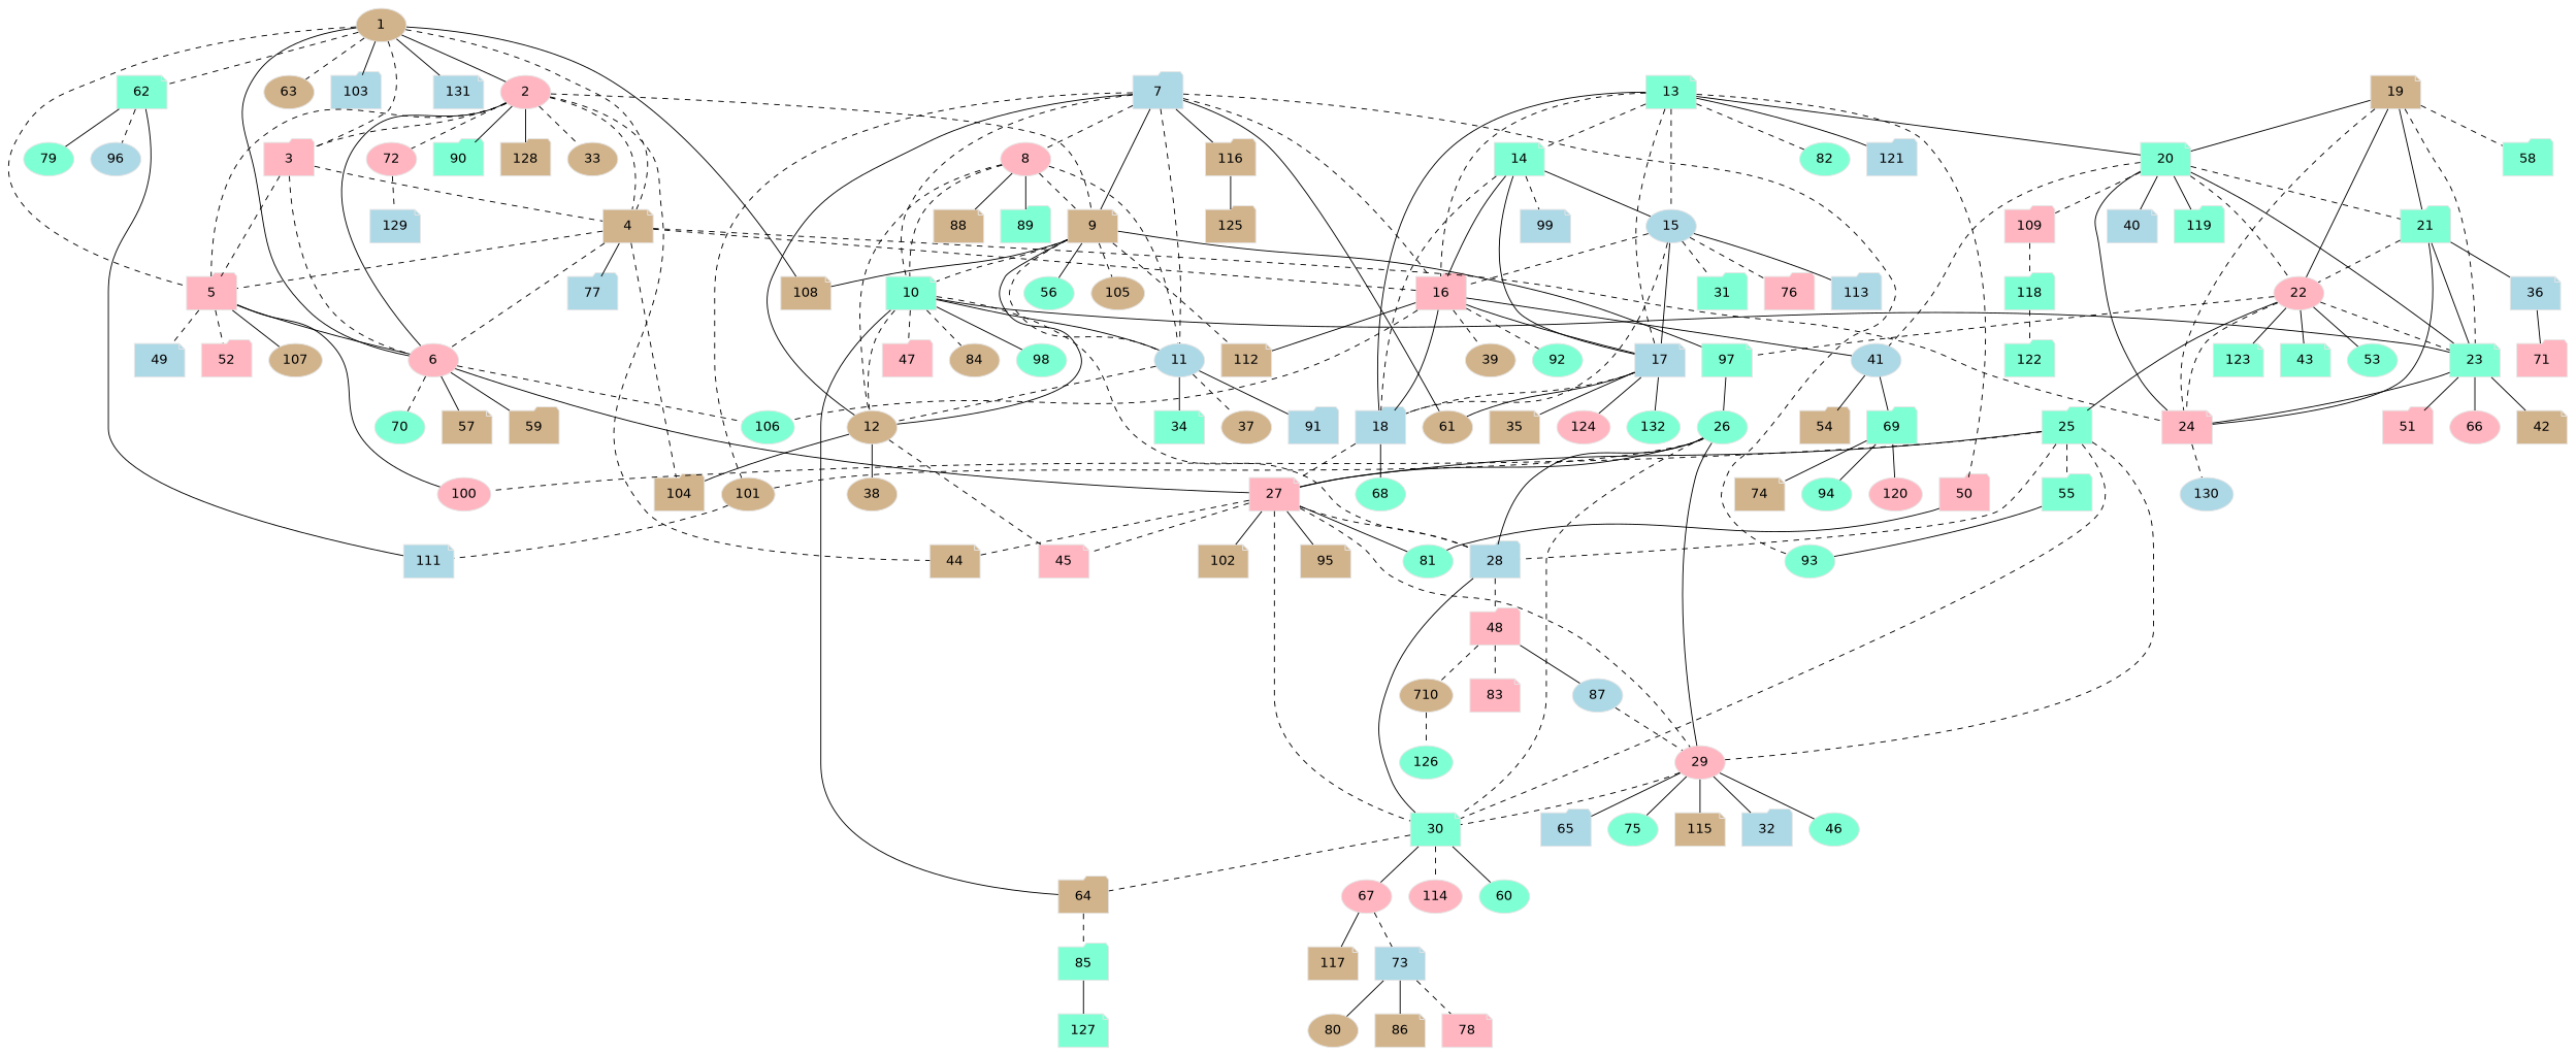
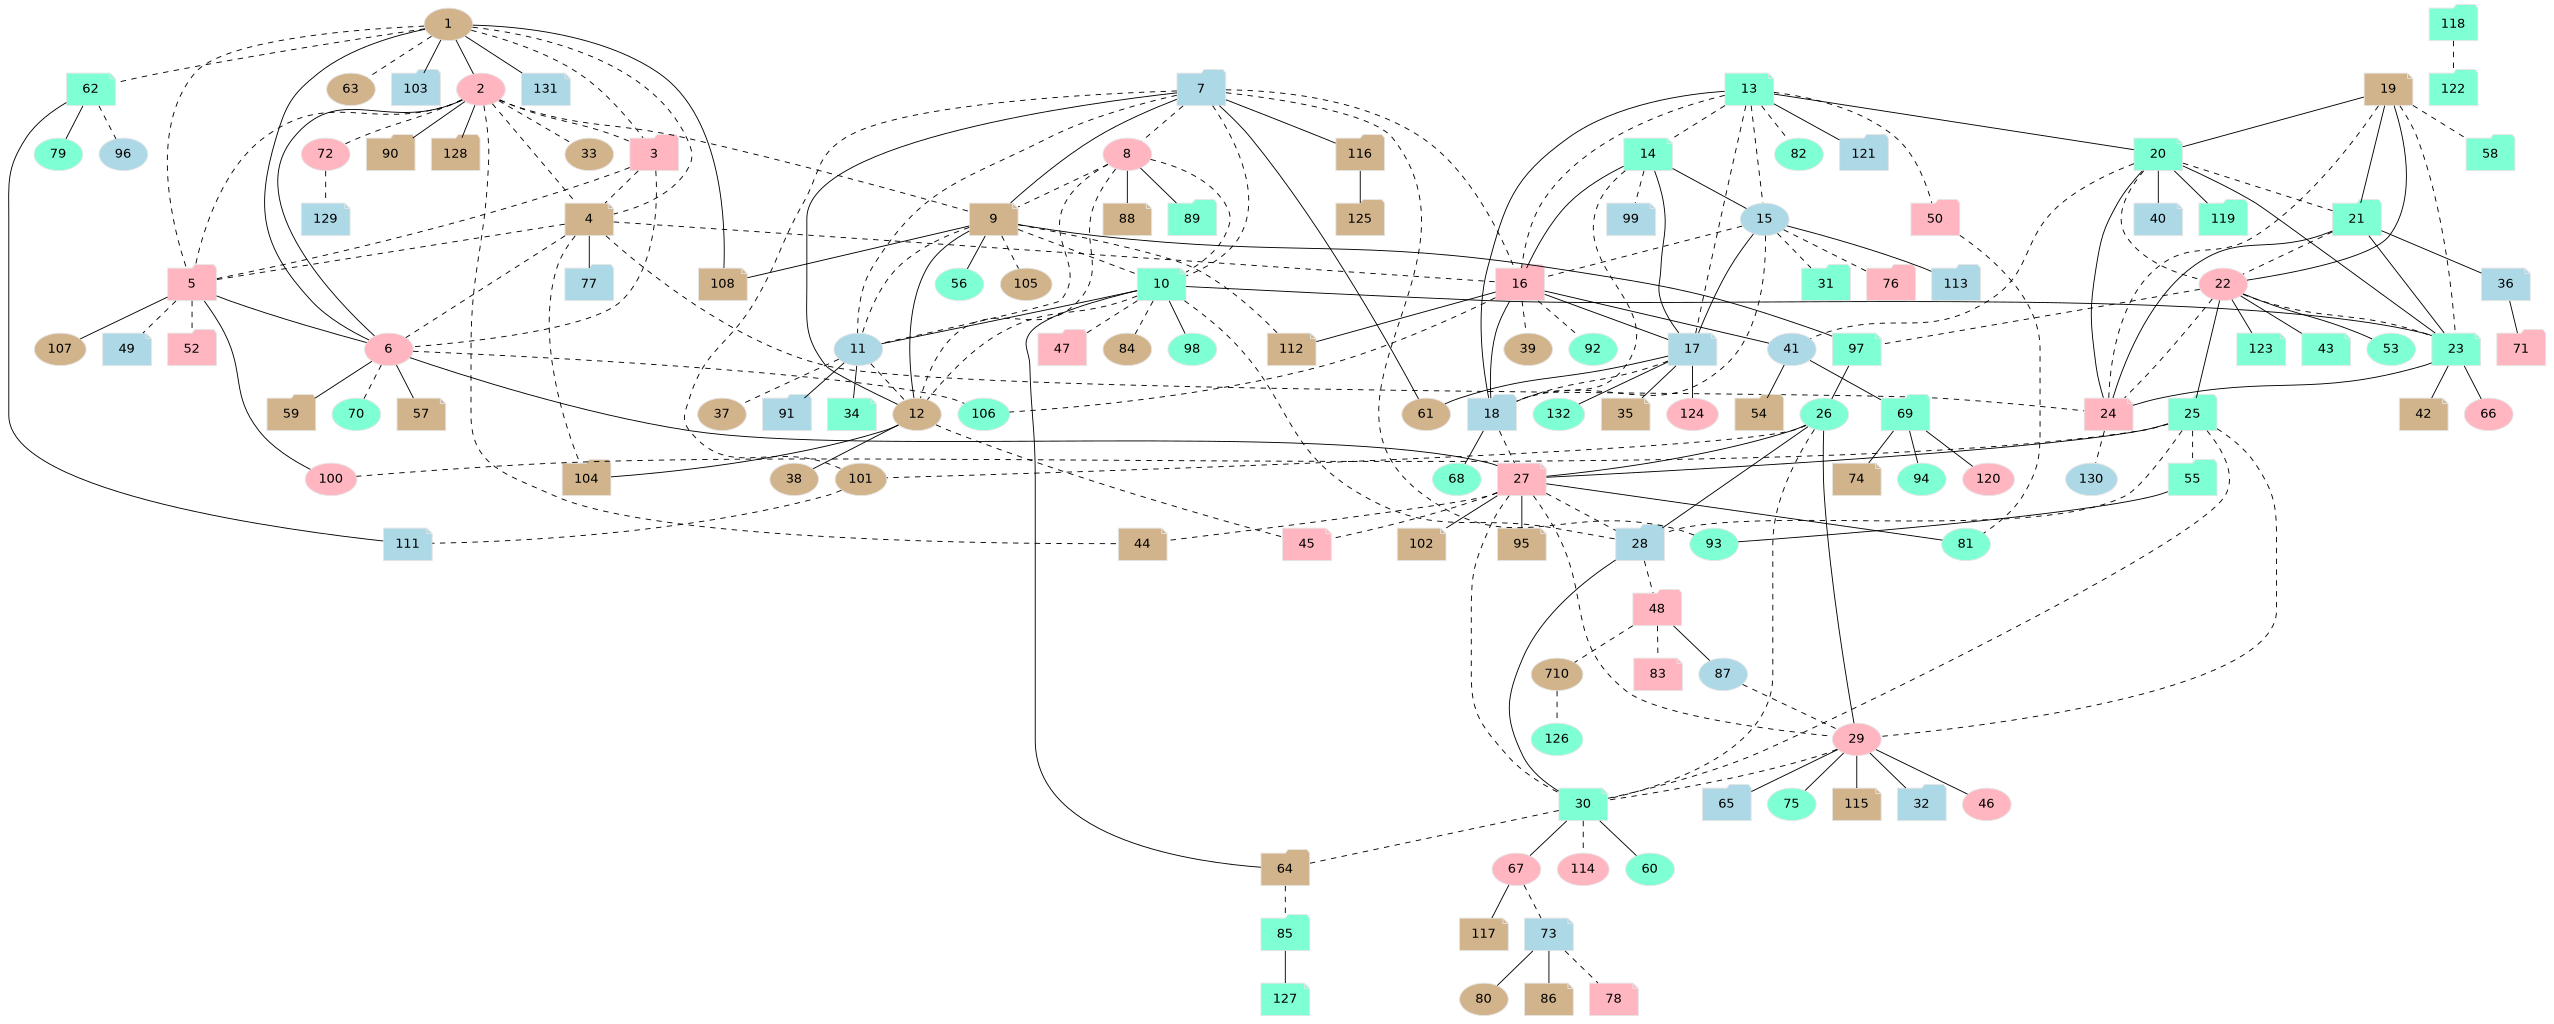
  graph {
    fontname="DejaVu Sans"
    node [color=gray90 fillcolor=aquamarine fontname="DejaVu Sans" shape=ellipse style=filled]
    edge [fontname="DejaVu Sans" style=dashed]
    1 [fillcolor=tan]
    2 [fillcolor=lightpink]
    3 [fillcolor=lightpink shape=folder]
    4 [fillcolor=tan shape=note]
    5 [fillcolor=lightpink shape=folder]
    6 [fillcolor=lightpink]
    62 [shape=note]
    63 [fillcolor=tan]
    103 [fillcolor=lightblue shape=folder]
    108 [fillcolor=tan shape=note]
    131 [fillcolor=lightblue shape=note]
    9 [fillcolor=tan shape=note]
    33 [fillcolor=tan]
    44 [fillcolor=tan shape=note]
    72 [fillcolor=lightpink]
-   90 [shape=folder]
+   90 [fillcolor=tan shape=folder]
    128 [fillcolor=tan shape=folder]
    16 [fillcolor=lightpink shape=folder]
    24 [fillcolor=lightpink shape=note]
    77 [fillcolor=lightblue shape=folder]
    104 [fillcolor=tan shape=folder]
    49 [fillcolor=lightblue shape=note]
    52 [fillcolor=lightpink shape=folder]
    100 [fillcolor=lightpink]
    107 [fillcolor=tan]
    27 [fillcolor=lightpink shape=note]
    57 [fillcolor=tan shape=note]
    59 [fillcolor=tan shape=folder]
    70
    106
    79
    96 [fillcolor=lightblue]
    111 [fillcolor=lightblue shape=note]
    10 [shape=note]
    11 [fillcolor=lightblue]
    12 [fillcolor=tan]
    56
    97 [shape=note]
    105 [fillcolor=tan]
    112 [fillcolor=tan shape=note]
    129 [fillcolor=lightblue shape=note]
    17 [fillcolor=lightblue shape=note]
    18 [fillcolor=lightblue shape=folder]
    39 [fillcolor=tan]
    41 [fillcolor=lightblue]
    92
    130 [fillcolor=lightblue]
    28 [fillcolor=lightblue shape=folder]
    45 [fillcolor=lightpink shape=note]
    29 [fillcolor=lightpink]
    30 [shape=note]
    81
    95 [fillcolor=tan shape=note]
    102 [fillcolor=tan shape=note]
    7 [fillcolor=lightblue shape=folder]
    8 [fillcolor=lightpink]
    61 [fillcolor=tan]
    93
    101 [fillcolor=tan]
    116 [fillcolor=tan shape=folder]
    88 [fillcolor=tan shape=note]
    89 [shape=folder]
    23 [shape=note]
    47 [fillcolor=lightpink shape=folder]
    64 [fillcolor=tan shape=folder]
    84 [fillcolor=tan]
    98
    34 [shape=note]
    37 [fillcolor=tan]
    91 [fillcolor=lightblue shape=folder]
    38 [fillcolor=tan]
    125 [fillcolor=tan shape=folder]
    26
    42 [fillcolor=tan shape=note]
-   51 [fillcolor=lightpink shape=folder]
    66 [fillcolor=lightpink]
    48 [fillcolor=lightpink shape=folder]
    85 [shape=folder]
    13 [shape=note]
    14 [shape=note]
    15 [fillcolor=lightblue]
    20 [shape=note]
    50 [fillcolor=lightpink shape=folder]
    82
    121 [fillcolor=lightblue shape=folder]
    99 [fillcolor=lightblue shape=note]
    31 [shape=folder]
    76 [fillcolor=lightpink shape=folder]
    113 [fillcolor=lightblue shape=folder]
    35 [fillcolor=tan shape=note]
    124 [fillcolor=lightpink]
    132
    68
    21 [shape=folder]
    22 [fillcolor=lightpink]
    40 [fillcolor=lightblue shape=note]
-   109 [fillcolor=lightpink shape=folder]
    119 [shape=folder]
    54 [fillcolor=tan shape=folder]
    69 [shape=folder]
    19 [fillcolor=tan shape=note]
    58 [shape=folder]
    36 [fillcolor=lightblue shape=note]
    25 [shape=folder]
    43 [shape=note]
    53
    123 [shape=note]
    118 [shape=folder]
    71 [fillcolor=lightpink shape=folder]
    55 [shape=folder]
    32 [fillcolor=lightblue shape=folder]
-   46
+   46 [fillcolor=lightpink]
    65 [fillcolor=lightblue shape=folder]
    75
    115 [fillcolor=tan shape=note]
    60
    67 [fillcolor=lightpink]
    114 [fillcolor=lightpink]
    83 [fillcolor=lightpink shape=note]
    87 [fillcolor=lightblue]
    n121 [fillcolor=tan label=710]
    73 [fillcolor=lightblue shape=note]
    117 [fillcolor=tan shape=note]
    74 [fillcolor=tan shape=note]
    94
    120 [fillcolor=lightpink]
    126
    127 [shape=note]
    78 [fillcolor=lightpink shape=note]
    80 [fillcolor=tan]
    86 [fillcolor=tan shape=note]
    122 [shape=folder]
    1 -- 2 [style=solid]
    1 -- 3
    1 -- 4
    1 -- 5
    1 -- 6 [style=solid]
    1 -- 62
    1 -- 63
    1 -- 103 [style=solid]
    1 -- 108 [style=solid]
    1 -- 131 [style=solid]
    2 -- 3
    2 -- 4
    2 -- 5
    2 -- 6 [style=solid]
    2 -- 9
    2 -- 33
    2 -- 44
    2 -- 72
    2 -- 90 [style=solid]
    2 -- 128 [style=solid]
    3 -- 4
    3 -- 5
    3 -- 6
    4 -- 5
    4 -- 6
    4 -- 16
    4 -- 24
    4 -- 77 [style=solid]
    4 -- 104
    5 -- 6 [style=solid]
    5 -- 49
    5 -- 52
    5 -- 100 [style=solid]
    5 -- 107 [style=solid]
    6 -- 27 [style=solid]
    6 -- 57 [style=solid]
    6 -- 59 [style=solid]
    6 -- 70
    6 -- 106
    62 -- 79 [style=solid]
    62 -- 96
    62 -- 111 [style=solid]
    9 -- 108 [style=solid]
    9 -- 10
    9 -- 11
    9 -- 12 [style=solid]
    9 -- 56 [style=solid]
    9 -- 97 [style=solid]
    9 -- 105
    9 -- 112
    72 -- 129
    16 -- 106
    16 -- 112 [style=solid]
    16 -- 17 [style=solid]
    16 -- 18 [style=solid]
    16 -- 39
    16 -- 41 [style=solid]
    16 -- 92
    24 -- 130
    27 -- 44
    27 -- 28
    27 -- 45
    27 -- 29
    27 -- 30
    27 -- 81 [style=solid]
    27 -- 95 [style=solid]
    27 -- 102 [style=solid]
    10 -- 11 [style=solid]
    10 -- 12
    10 -- 28
    10 -- 23 [style=solid]
    10 -- 47
    10 -- 64 [style=solid]
    10 -- 84
    10 -- 98 [style=solid]
    11 -- 12
    11 -- 34 [style=solid]
    11 -- 37
    11 -- 91 [style=solid]
    12 -- 104 [style=solid]
    12 -- 45
    12 -- 38 [style=solid]
    97 -- 26 [style=solid]
    17 -- 18
    17 -- 61 [style=solid]
    17 -- 35 [style=solid]
    17 -- 124 [style=solid]
    17 -- 132 [style=solid]
    18 -- 27
    18 -- 68 [style=solid]
    41 -- 54 [style=solid]
    41 -- 69 [style=solid]
    28 -- 30 [style=solid]
    28 -- 48
    29 -- 30
    29 -- 32 [style=solid]
    29 -- 46 [style=solid]
    29 -- 65 [style=solid]
    29 -- 75 [style=solid]
    29 -- 115 [style=solid]
    30 -- 64
    30 -- 60 [style=solid]
    30 -- 67 [style=solid]
    30 -- 114
    7 -- 9 [style=solid]
    7 -- 16
    7 -- 10
    7 -- 11
    7 -- 12 [style=solid]
    7 -- 8
    7 -- 61 [style=solid]
    7 -- 93
    7 -- 101
    7 -- 116 [style=solid]
    8 -- 9
    8 -- 10
    8 -- 11
    8 -- 12
    8 -- 88 [style=solid]
    8 -- 89 [style=solid]
    101 -- 111
    116 -- 125 [style=solid]
    23 -- 24 [style=solid]
    23 -- 42 [style=solid]
-   23 -- 51 [style=solid]
    23 -- 66 [style=solid]
    64 -- 85
    26 -- 27 [style=solid]
    26 -- 28 [style=solid]
    26 -- 29 [style=solid]
    26 -- 30
    26 -- 101
    48 -- 83
    48 -- 87 [style=solid]
    48 -- n121
    85 -- 127 [style=solid]
    13 -- 16
    13 -- 17
    13 -- 18 [style=solid]
    13 -- 14
    13 -- 15
    13 -- 20 [style=solid]
    13 -- 50
    13 -- 82
    13 -- 121 [style=solid]
    14 -- 16 [style=solid]
    14 -- 17 [style=solid]
    14 -- 18
    14 -- 15 [style=solid]
    14 -- 99
    15 -- 16
    15 -- 17 [style=solid]
    15 -- 18
    15 -- 31
    15 -- 76
    15 -- 113 [style=solid]
    20 -- 24 [style=solid]
    20 -- 41
    20 -- 23 [style=solid]
    20 -- 21
    20 -- 22
    20 -- 40 [style=solid]
-   20 -- 109
    20 -- 119 [style=solid]
-   50 -- 81 [style=solid]
+   50 -- 81
    21 -- 24 [style=solid]
    21 -- 23 [style=solid]
    21 -- 22
    21 -- 36 [style=solid]
    22 -- 24
    22 -- 97
    22 -- 23
    22 -- 25 [style=solid]
    22 -- 43 [style=solid]
    22 -- 53 [style=solid]
    22 -- 123 [style=solid]
-   109 -- 118
    69 -- 74 [style=solid]
    69 -- 94 [style=solid]
    69 -- 120 [style=solid]
    19 -- 24
    19 -- 23
    19 -- 20 [style=solid]
    19 -- 21 [style=solid]
    19 -- 22 [style=solid]
    19 -- 58
    36 -- 71 [style=solid]
    25 -- 100
    25 -- 27 [style=solid]
    25 -- 28
    25 -- 29
    25 -- 30
    25 -- 55
    118 -- 122
    55 -- 93 [style=solid]
    67 -- 73
    67 -- 117 [style=solid]
    87 -- 29
    n121 -- 126
    73 -- 78
    73 -- 80 [style=solid]
    73 -- 86 [style=solid]
  }
